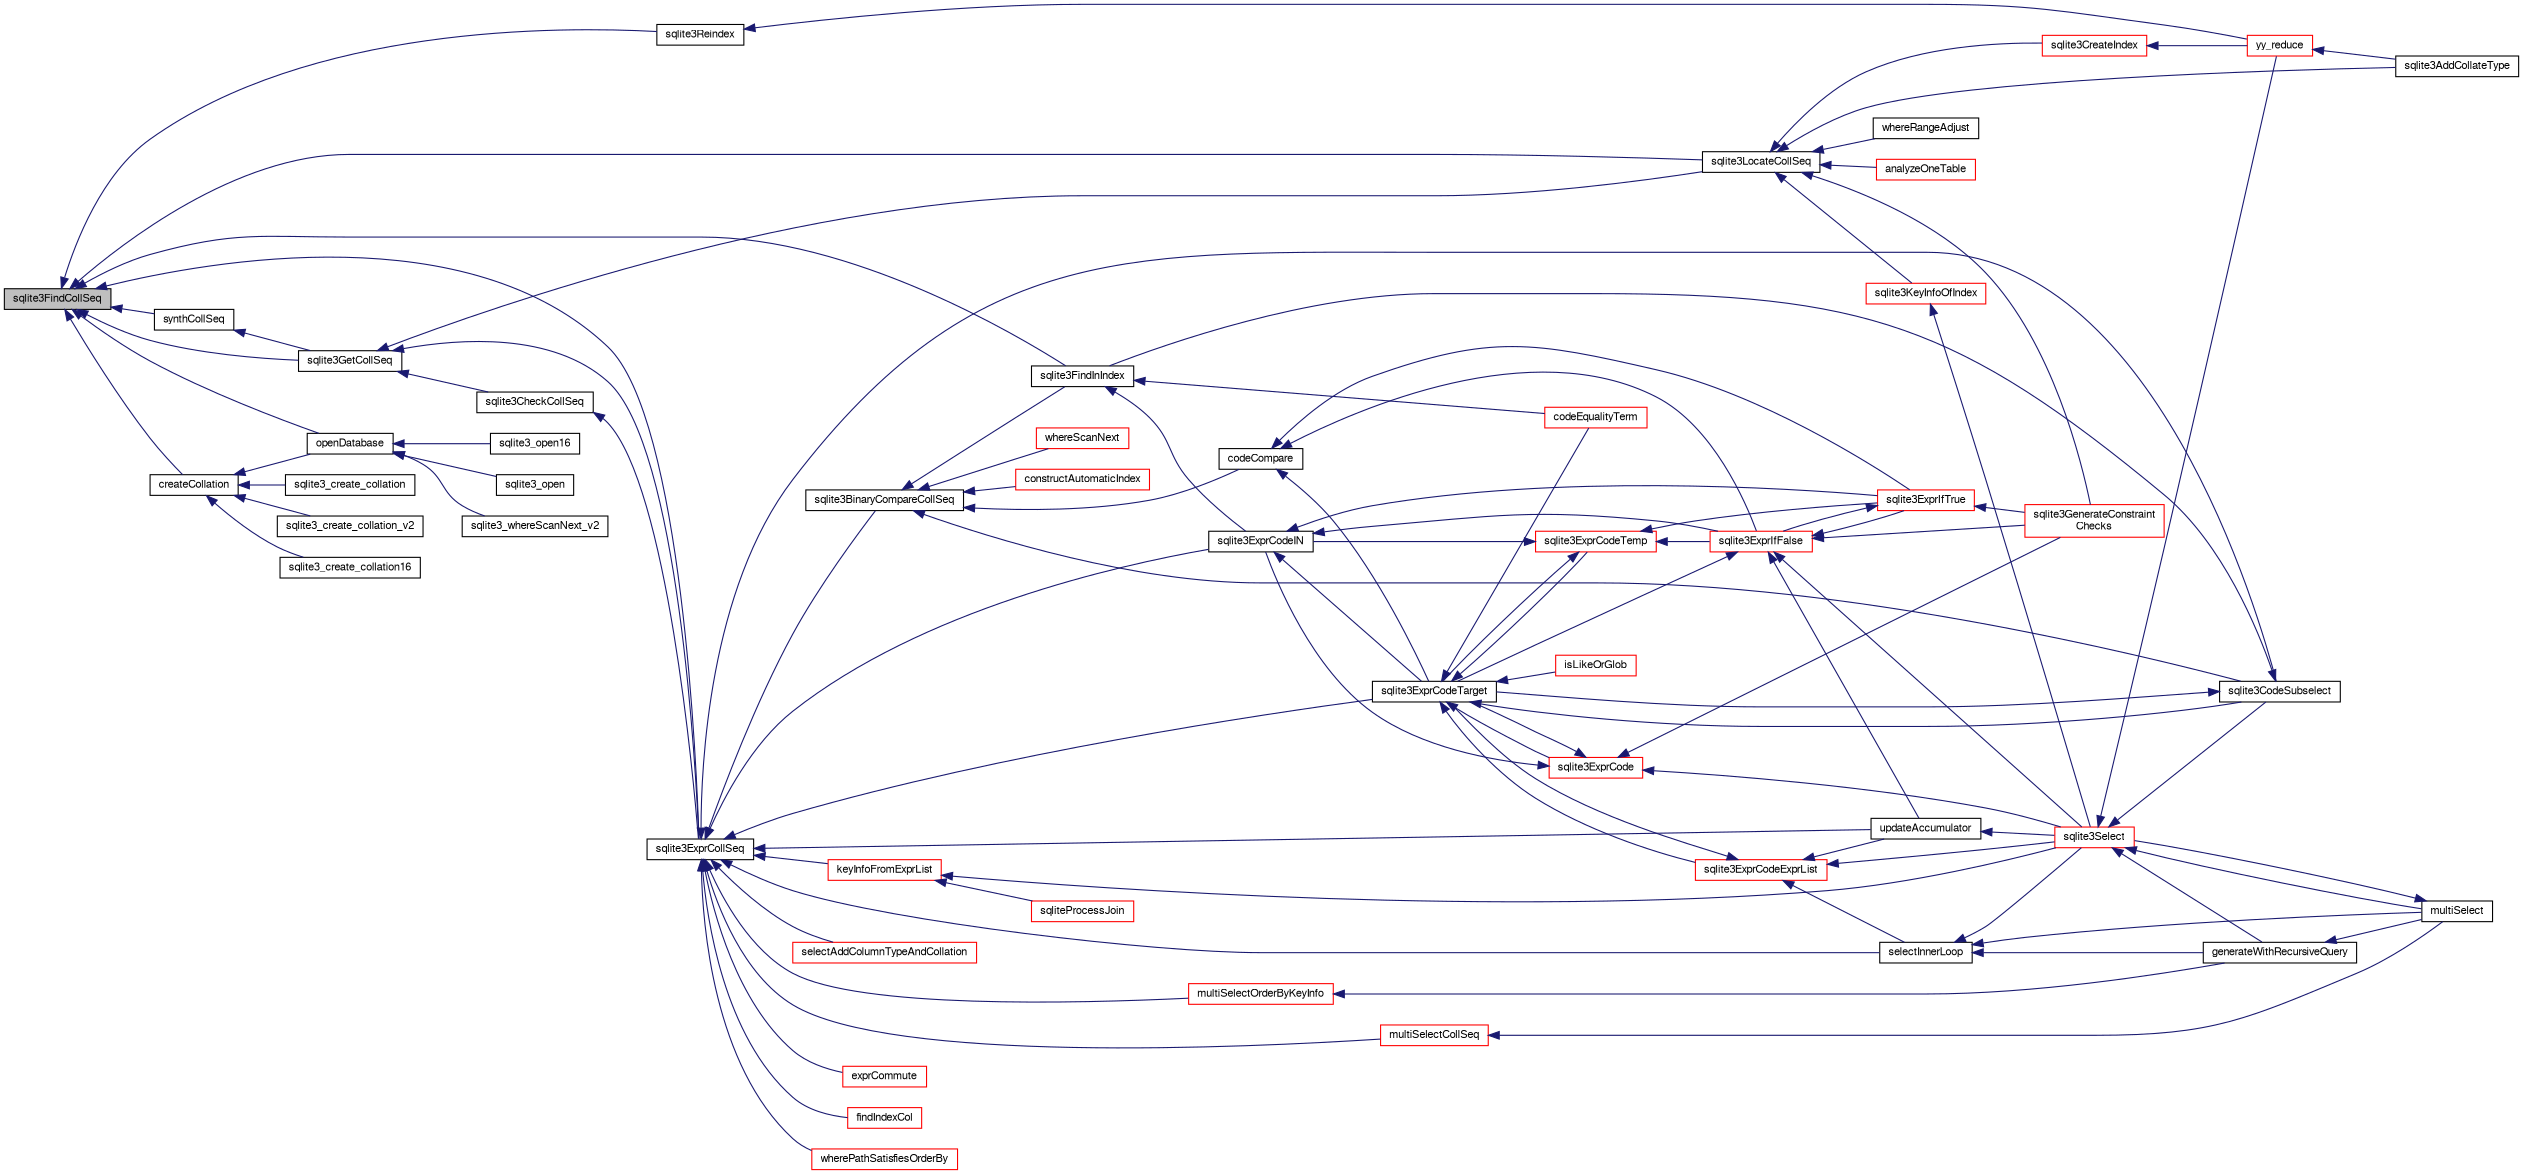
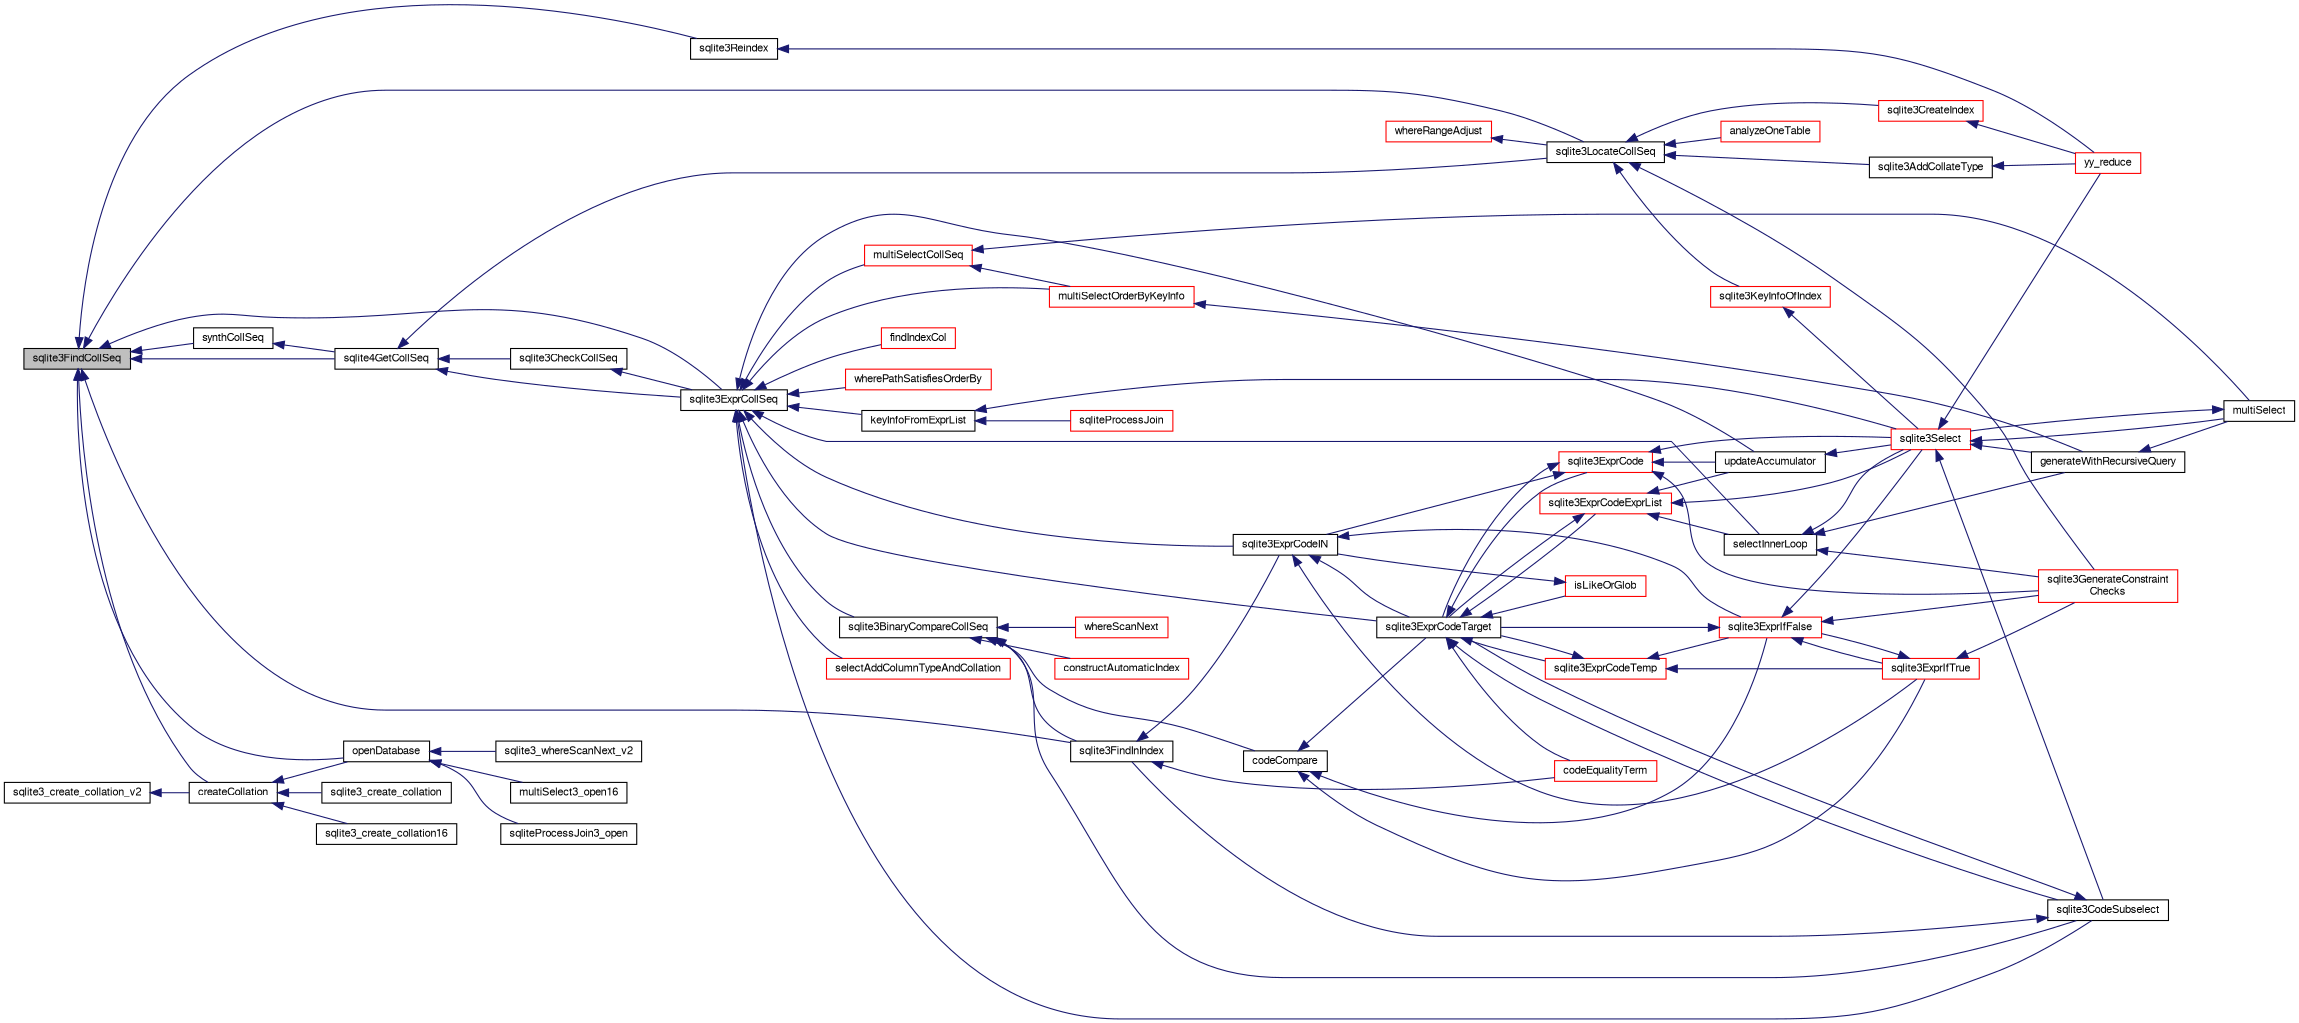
  digraph {
    rankdir=LR
    node [color=black fillcolor=white fontname=FreeSans fontsize=10 shape=record style=filled]
    edge [color=midnightblue dir=back fontname=FreeSans fontsize=10 labelfontname=FreeSans labelfontsize=10 style=solid]
    n1 [fillcolor=grey75 fontcolor=black height=0.2 label=sqlite3FindCollSeq width=0.4]
    n2 [height=0.2 label=sqlite3ExprCollSeq width=0.4]
    n3 [height=0.2 label=sqlite3FindInIndex width=0.4]
    n4 [height=0.2 label=sqlite3LocateCollSeq width=0.4]
    n5 [height=0.2 label=sqlite3Reindex width=0.4]
    n6 [height=0.2 label=synthCollSeq width=0.4]
-   n7 [height=0.2 label=sqlite3GetCollSeq width=0.4]
+   n7 [height=0.2 label=sqlite4GetCollSeq width=0.4]
    n8 [height=0.2 label=createCollation width=0.4]
    n9 [height=0.2 label=openDatabase width=0.4]
    n10 [height=0.2 label=sqlite3BinaryCompareCollSeq width=0.4]
    n11 [height=0.2 label=sqlite3ExprCodeTarget width=0.4]
    n12 [height=0.2 label=sqlite3CodeSubselect width=0.4]
    n13 [height=0.2 label=sqlite3ExprCodeIN width=0.4]
    n14 [height=0.2 label=updateAccumulator width=0.4]
    n15 [height=0.2 label=selectInnerLoop width=0.4]
-   n16 [color=red height=0.2 label=keyInfoFromExprList width=0.4]
+   n16 [height=0.2 label=keyInfoFromExprList width=0.4]
    n17 [color=red height=0.2 label=selectAddColumnTypeAndCollation width=0.4]
    n18 [color=red height=0.2 label=multiSelectCollSeq width=0.4]
    n19 [color=red height=0.2 label=multiSelectOrderByKeyInfo width=0.4]
-   n20 [color=red height=0.2 label=exprCommute width=0.4]
    n21 [color=red height=0.2 label=findIndexCol width=0.4]
    n22 [color=red height=0.2 label=wherePathSatisfiesOrderBy width=0.4]
    n23 [color=red height=0.2 label=codeEqualityTerm width=0.4]
    n24 [color=red height=0.2 label="sqlite3GenerateConstraint\lChecks" width=0.4]
    n25 [color=red height=0.2 label=analyzeOneTable width=0.4]
    n26 [height=0.2 label=sqlite3AddCollateType width=0.4]
    n27 [color=red height=0.2 label=sqlite3CreateIndex width=0.4]
    n28 [color=red height=0.2 label=sqlite3KeyInfoOfIndex width=0.4]
-   n29 [height=0.2 label=whereRangeAdjust width=0.4]
+   n29 [color=red height=0.2 label=whereRangeAdjust width=0.4]
    n30 [color=red height=0.2 label=yy_reduce width=0.4]
    n31 [height=0.2 label=sqlite3CheckCollSeq width=0.4]
    n32 [height=0.2 label=sqlite3_create_collation width=0.4]
    n33 [height=0.2 label=sqlite3_create_collation_v2 width=0.4]
    n34 [height=0.2 label=sqlite3_create_collation16 width=0.4]
-   n35 [height=0.2 label=sqlite3_open width=0.4]
+   n35 [height=0.2 label=sqliteProcessJoin3_open width=0.4]
    n36 [height=0.2 label=sqlite3_whereScanNext_v2 width=0.4]
-   n37 [height=0.2 label=sqlite3_open16 width=0.4]
+   n37 [height=0.2 label=multiSelect3_open16 width=0.4]
    n38 [height=0.2 label=codeCompare width=0.4]
    n39 [color=red height=0.2 label=whereScanNext width=0.4]
    n40 [color=red height=0.2 label=constructAutomaticIndex width=0.4]
    n41 [color=red height=0.2 label=sqlite3ExprCodeTemp width=0.4]
    n42 [color=red height=0.2 label=sqlite3ExprCode width=0.4]
    n43 [color=red height=0.2 label=sqlite3ExprCodeExprList width=0.4]
    n44 [color=red height=0.2 label=isLikeOrGlob width=0.4]
    n45 [color=red height=0.2 label=sqlite3ExprIfTrue width=0.4]
    n46 [color=red height=0.2 label=sqlite3ExprIfFalse width=0.4]
    n47 [color=red height=0.2 label=sqlite3Select width=0.4]
    n48 [height=0.2 label=generateWithRecursiveQuery width=0.4]
    n49 [height=0.2 label=multiSelect width=0.4]
    n50 [color=red height=0.2 label=sqliteProcessJoin width=0.4]
    n1 -> n2
    n1 -> n3
    n1 -> n4
    n1 -> n5
    n1 -> n6
    n1 -> n7
    n1 -> n8
    n1 -> n9
    n2 -> n10
    n2 -> n11
    n2 -> n12
    n2 -> n13
    n2 -> n14
    n2 -> n15
    n2 -> n16
    n2 -> n17
    n2 -> n18
    n2 -> n19
-   n2 -> n20
    n2 -> n21
    n2 -> n22
    n3 -> n13
    n3 -> n23
    n4 -> n24
    n4 -> n25
    n4 -> n26
    n4 -> n27
    n4 -> n28
-   n4 -> n29
+   n29 -> n4
    n5 -> n30
    n6 -> n7
    n7 -> n2
    n7 -> n4
    n7 -> n31
    n8 -> n9
    n8 -> n32
-   n8 -> n33
+   n33 -> n8
    n8 -> n34
    n9 -> n35
    n9 -> n36
    n9 -> n37
    n10 -> n3
    n10 -> n12
    n10 -> n38
    n10 -> n39
    n10 -> n40
    n11 -> n12
    n11 -> n23
    n11 -> n41
    n11 -> n42
    n11 -> n43
    n11 -> n44
    n12 -> n3
    n12 -> n11
    n13 -> n11
    n13 -> n45
    n13 -> n46
    n14 -> n47
    n15 -> n47
    n15 -> n48
-   n15 -> n49
+   n15 -> n24
    n16 -> n47
    n16 -> n50
+   n18 -> n19
    n18 -> n49
    n19 -> n48
-   n30 -> n26
+   n26 -> n30
    n27 -> n30
    n28 -> n47
    n31 -> n2
    n38 -> n11
    n38 -> n45
    n38 -> n46
    n41 -> n11
-   n41 -> n13
+   n44 -> n13
    n41 -> n45
    n41 -> n46
    n42 -> n11
    n42 -> n13
-   n46 -> n14
+   n42 -> n14
    n42 -> n24
    n42 -> n47
    n43 -> n11
    n43 -> n14
    n43 -> n15
    n43 -> n47
    n45 -> n24
    n45 -> n46
    n46 -> n11
    n46 -> n24
    n46 -> n45
    n46 -> n47
    n47 -> n12
    n47 -> n30
    n47 -> n48
    n47 -> n49
    n48 -> n49
    n49 -> n47
  }
